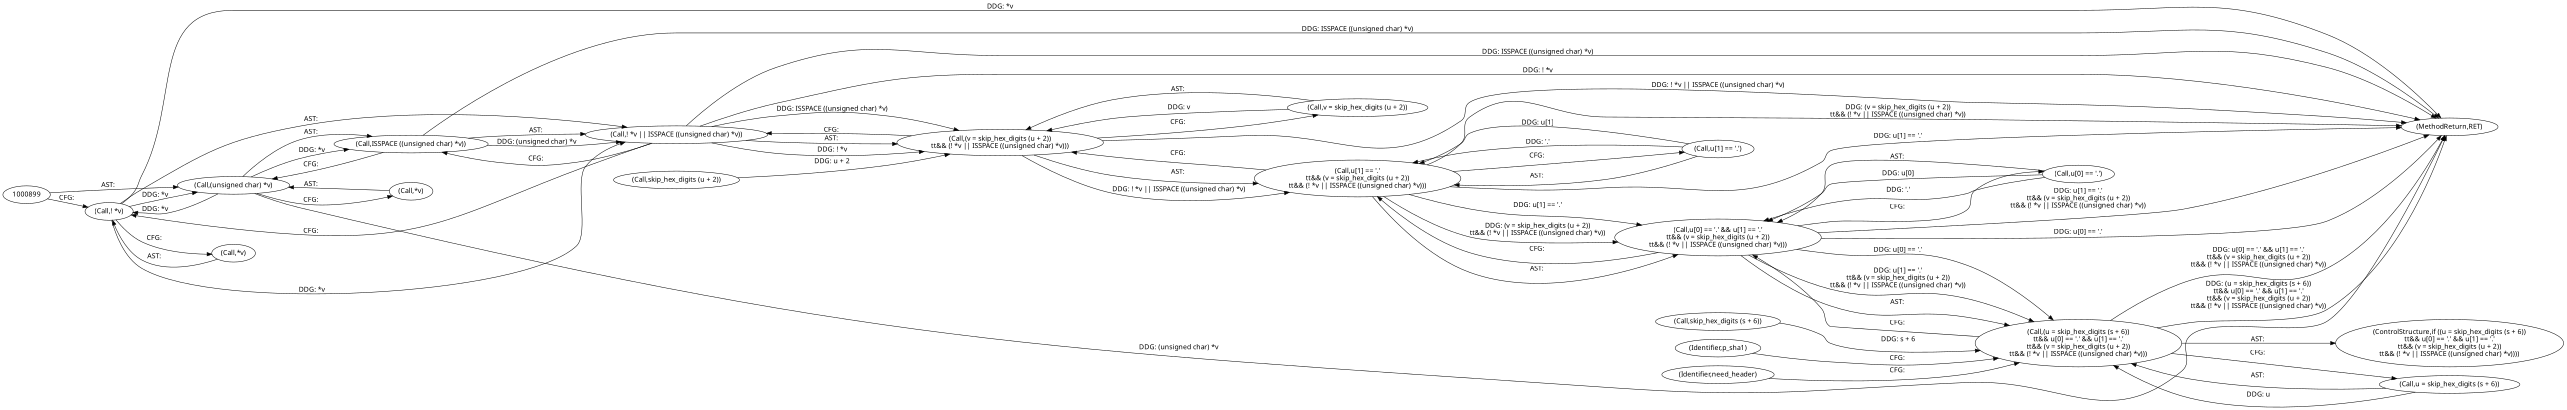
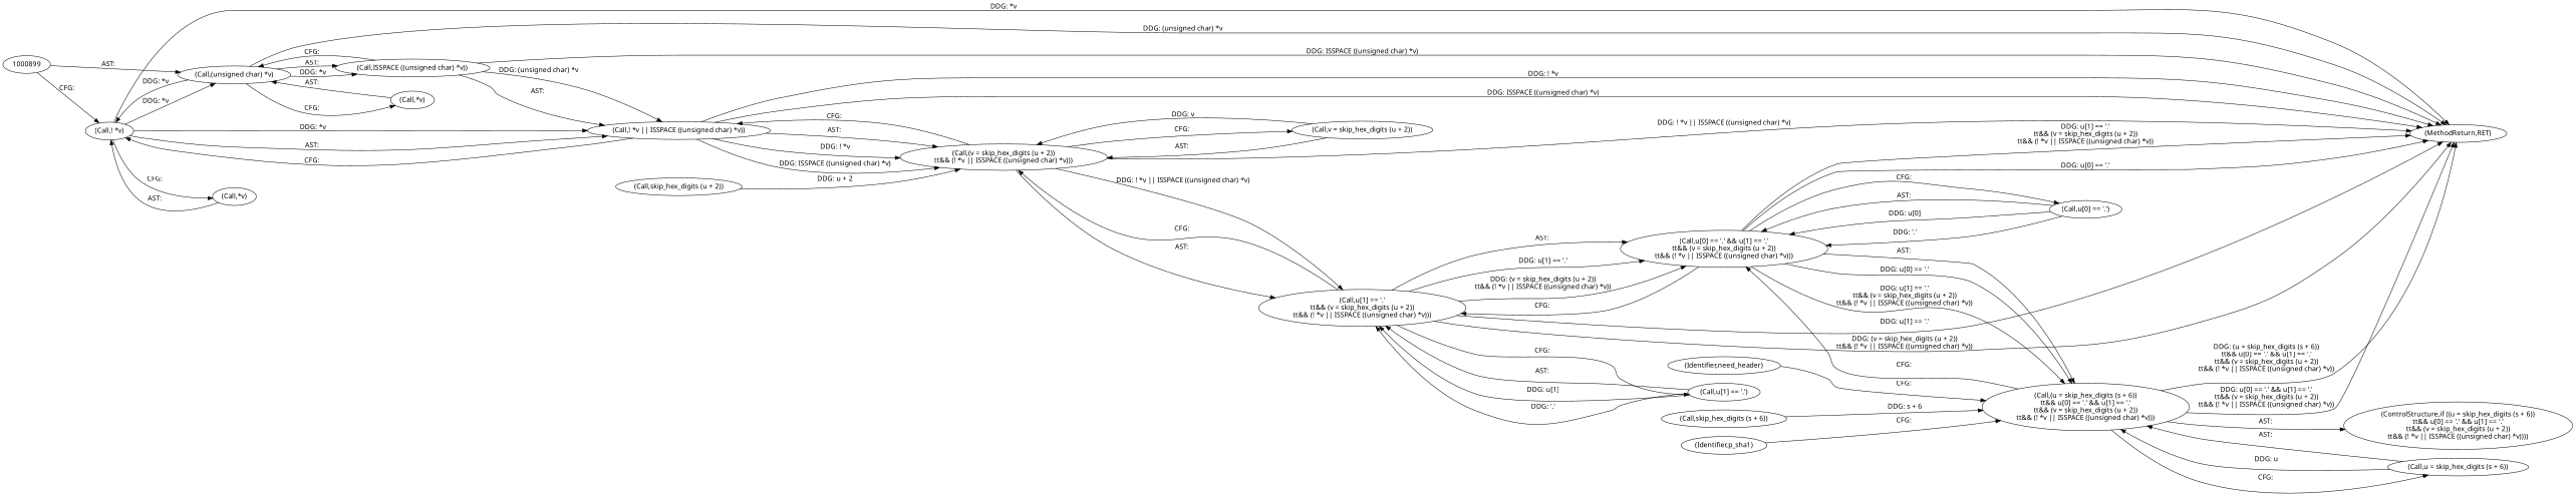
  digraph {
    fontname="Noto Sans"
    rankdir=LR
    node [fontname="Noto Sans"]
    edge [fontname="Noto Sans"]
    n1 [label="(Call,! *v)"]
    n2 [label="(Call,(unsigned char) *v)"]
    n3 [label="(Call,! *v || ISSPACE ((unsigned char) *v))"]
    n4 [label="(MethodReturn,RET)"]
    n5 [label="(Call,*v)"]
    n6 [label="(Call,ISSPACE ((unsigned char) *v))"]
    n7 [label="(Call,*v)"]
    n8 [label="(Call,(v = skip_hex_digits (u + 2))\n\t\t&& (! *v || ISSPACE ((unsigned char) *v)))"]
    n9 [label="(Call,u[1] == '.'\n\t\t&& (v = skip_hex_digits (u + 2))\n\t\t&& (! *v || ISSPACE ((unsigned char) *v)))"]
    n10 [label="(Call,v = skip_hex_digits (u + 2))"]
    n11 [label="(Call,u[0] == '.' && u[1] == '.'\n\t\t&& (v = skip_hex_digits (u + 2))\n\t\t&& (! *v || ISSPACE ((unsigned char) *v)))"]
    n12 [label="(Call,u[1] == '.')"]
    n13 [label="(Call,(u = skip_hex_digits (s + 6))\n\t\t&& u[0] == '.' && u[1] == '.'\n\t\t&& (v = skip_hex_digits (u + 2))\n\t\t&& (! *v || ISSPACE ((unsigned char) *v)))"]
    n14 [label="(Call,u[0] == '.')"]
    n15 [label="(ControlStructure,if ((u = skip_hex_digits (s + 6))\n\t\t&& u[0] == '.' && u[1] == '.'\n\t\t&& (v = skip_hex_digits (u + 2))\n\t\t&& (! *v || ISSPACE ((unsigned char) *v))))"]
    n16 [label="(Call,u = skip_hex_digits (s + 6))"]
    n17 [label="(Identifier,need_header)"]
    n18 [label="(Call,skip_hex_digits (s + 6))"]
    n19 [label="(Call,skip_hex_digits (u + 2))"]
    n20 [label="(Identifier,p_sha1)"]
    1000899
    n1 -> n2 [label="DDG: *v"]
    n1 -> n3 [label="AST: "]
    n1 -> n3 [label="DDG: *v"]
    n1 -> n4 [label="DDG: *v"]
    n1 -> n5 [label="CFG: "]
    n2 -> n1 [label="DDG: *v"]
    n2 -> n4 [label="DDG: (unsigned char) *v"]
    n2 -> n6 [label="AST: "]
    n2 -> n6 [label="DDG: *v"]
    n2 -> n7 [label="CFG: "]
    n3 -> n1 [label="CFG: "]
    n3 -> n4 [label="DDG: ISSPACE ((unsigned char) *v)"]
    n3 -> n4 [label="DDG: ! *v"]
-   n3 -> n6 [label="CFG: "]
    n3 -> n8 [label="AST: "]
    n3 -> n8 [label="DDG: ! *v"]
    n3 -> n8 [label="DDG: ISSPACE ((unsigned char) *v)"]
    n5 -> n1 [label="AST: "]
    n6 -> n2 [label="CFG: "]
    n6 -> n3 [label="AST: "]
    n6 -> n3 [label="DDG: (unsigned char) *v"]
    n6 -> n4 [label="DDG: ISSPACE ((unsigned char) *v)"]
    n7 -> n2 [label="AST: "]
    n8 -> n3 [label="CFG: "]
    n8 -> n4 [label="DDG: ! *v || ISSPACE ((unsigned char) *v)"]
    n8 -> n9 [label="AST: "]
    n8 -> n9 [label="DDG: ! *v || ISSPACE ((unsigned char) *v)"]
    n8 -> n10 [label="CFG: "]
    n9 -> n4 [label="DDG: u[1] == '.'"]
    n9 -> n4 [label="DDG: (v = skip_hex_digits (u + 2))\n\t\t&& (! *v || ISSPACE ((unsigned char) *v))"]
    n9 -> n8 [label="CFG: "]
    n9 -> n11 [label="AST: "]
    n9 -> n11 [label="DDG: u[1] == '.'"]
    n9 -> n11 [label="DDG: (v = skip_hex_digits (u + 2))\n\t\t&& (! *v || ISSPACE ((unsigned char) *v))"]
    n9 -> n12 [label="CFG: "]
    n10 -> n8 [label="AST: "]
    n10 -> n8 [label="DDG: v"]
    n11 -> n4 [label="DDG: u[0] == '.'"]
    n11 -> n4 [label="DDG: u[1] == '.'\n\t\t&& (v = skip_hex_digits (u + 2))\n\t\t&& (! *v || ISSPACE ((unsigned char) *v))"]
    n11 -> n9 [label="CFG: "]
    n11 -> n13 [label="AST: "]
    n11 -> n13 [label="DDG: u[0] == '.'"]
    n11 -> n13 [label="DDG: u[1] == '.'\n\t\t&& (v = skip_hex_digits (u + 2))\n\t\t&& (! *v || ISSPACE ((unsigned char) *v))"]
    n11 -> n14 [label="CFG: "]
    n12 -> n9 [label="AST: "]
    n12 -> n9 [label="DDG: u[1]"]
    n12 -> n9 [label="DDG: '.'"]
    n13 -> n4 [label="DDG: (u = skip_hex_digits (s + 6))\n\t\t&& u[0] == '.' && u[1] == '.'\n\t\t&& (v = skip_hex_digits (u + 2))\n\t\t&& (! *v || ISSPACE ((unsigned char) *v))"]
    n13 -> n4 [label="DDG: u[0] == '.' && u[1] == '.'\n\t\t&& (v = skip_hex_digits (u + 2))\n\t\t&& (! *v || ISSPACE ((unsigned char) *v))"]
    n13 -> n11 [label="CFG: "]
    n13 -> n15 [label="AST: "]
    n13 -> n16 [label="CFG: "]
    n14 -> n11 [label="AST: "]
    n14 -> n11 [label="DDG: u[0]"]
    n14 -> n11 [label="DDG: '.'"]
    n16 -> n13 [label="AST: "]
    n16 -> n13 [label="DDG: u"]
    n17 -> n13 [label="CFG: "]
    n18 -> n13 [label="DDG: s + 6"]
    n19 -> n8 [label="DDG: u + 2"]
    n20 -> n13 [label="CFG: "]
    1000899 -> n1 [label="CFG: "]
    1000899 -> n2 [label="AST: "]
  }
